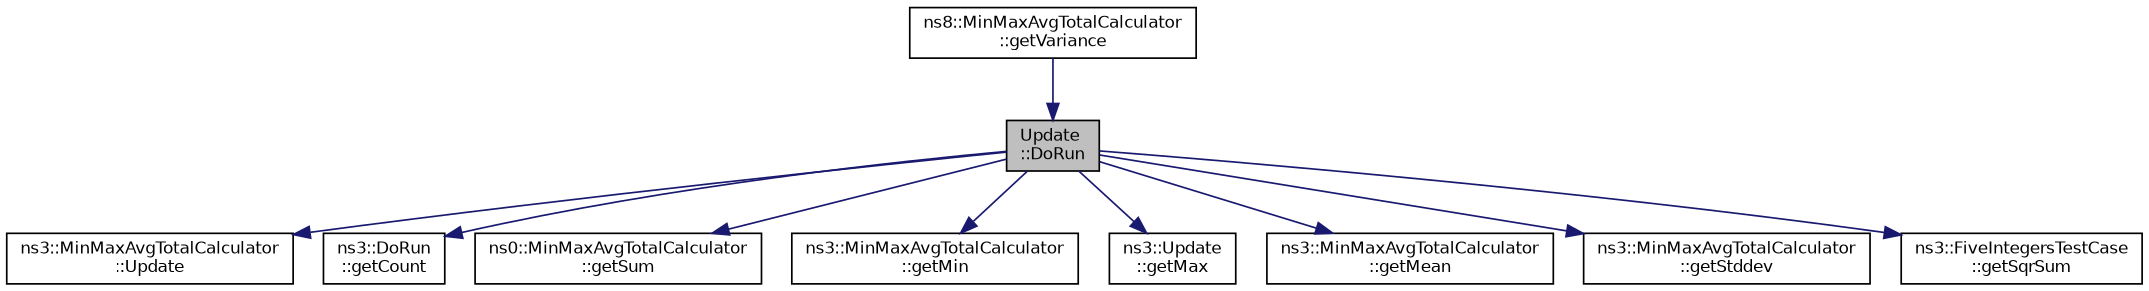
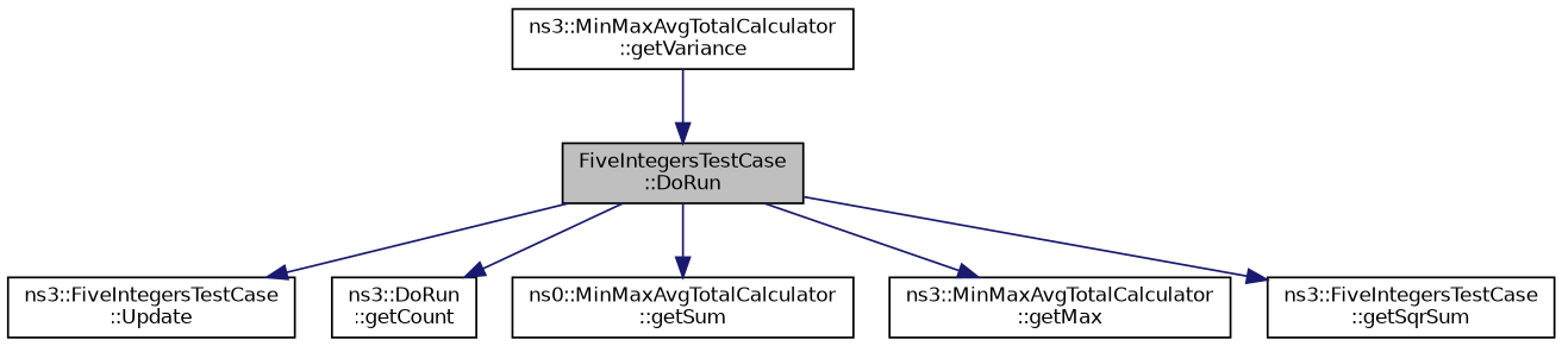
  digraph {
    rankdir=TB
    node [color=black fillcolor=white fontname=Helvetica fontsize=10 shape=record style=filled]
    edge [color=midnightblue fontname=Helvetica fontsize=10 labelfontname=Helvetica labelfontsize=10 style=solid]
-   n1 [fillcolor=grey75 fontcolor=black height=0.2 label="Update\l::DoRun" width=0.4]
-   n2 [height=0.2 label="ns3::MinMaxAvgTotalCalculator\l::Update" width=0.4]
+   n1 [fillcolor=grey75 fontcolor=black height=0.2 label="FiveIntegersTestCase\l::DoRun" width=0.4]
+   n2 [height=0.2 label="ns3::FiveIntegersTestCase\l::Update" width=0.4]
    n3 [height=0.2 label="ns3::DoRun\l::getCount" width=0.4]
    n4 [height=0.2 label="ns0::MinMaxAvgTotalCalculator\l::getSum" width=0.4]
-   n5 [height=0.2 label="ns3::MinMaxAvgTotalCalculator\l::getMin" width=0.4]
-   n6 [height=0.2 label="ns3::Update\l::getMax" width=0.4]
-   n7 [height=0.2 label="ns3::MinMaxAvgTotalCalculator\l::getMean" width=0.4]
-   n8 [height=0.2 label="ns3::MinMaxAvgTotalCalculator\l::getStddev" width=0.4]
+   n6 [height=0.2 label="ns3::MinMaxAvgTotalCalculator\l::getMax" width=0.4]
    n9 [height=0.2 label="ns3::FiveIntegersTestCase\l::getSqrSum" width=0.4]
-   n10 [height=0.2 label="ns8::MinMaxAvgTotalCalculator\l::getVariance" width=0.4]
+   n10 [height=0.2 label="ns3::MinMaxAvgTotalCalculator\l::getVariance" width=0.4]
    n1 -> n2
    n1 -> n3
    n1 -> n4
-   n1 -> n5
    n1 -> n6
-   n1 -> n7
-   n1 -> n8
    n1 -> n9
    n10 -> n1
  }
